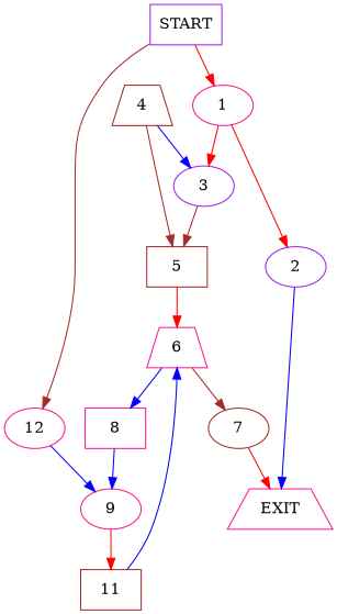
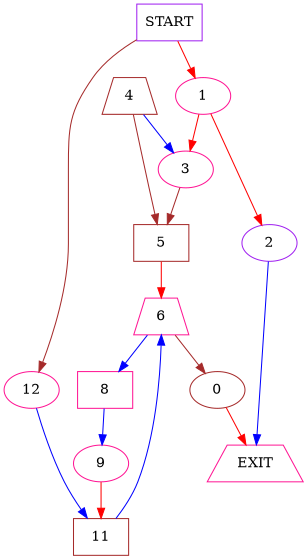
  digraph {
    node [color=deeppink shape=ellipse]
    edge [color=red]
    n1 [color=purple label=START shape=box]
    1
    12
    2 [color=purple]
-   3 [color=purple]
+   3
    11 [color=brown shape=box]
    n7 [label=EXIT shape=trapezium]
    5 [color=brown shape=box]
    4 [color=brown shape=trapezium]
    6 [shape=trapezium]
-   7 [color=brown]
+   7 [color=brown label=0]
    8 [shape=box]
    9
    n1 -> 1
    n1 -> 12 [color=brown]
    1 -> 2
    1 -> 3
-   12 -> 9 [color=blue]
+   12 -> 11 [color=blue]
    2 -> n7 [color=blue]
    3 -> 5 [color=brown]
    11 -> 6 [color=blue]
    5 -> 6
    4 -> 3 [color=blue]
    4 -> 5 [color=brown]
    6 -> 7 [color=brown]
    6 -> 8 [color=blue]
    7 -> n7
    8 -> 9 [color=blue]
    9 -> 11
  }
